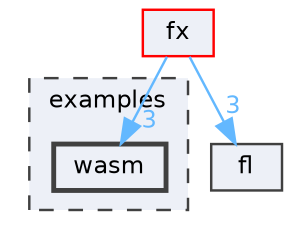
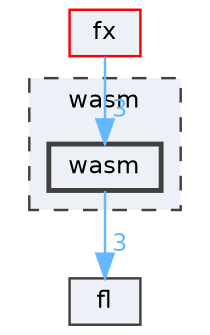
  digraph {
    compound=true
    node [color=grey25 fillcolor="#edf0f7" fontname=Helvetica fontsize=10 shape=box style=filled]
    edge [color=steelblue1 fontcolor=steelblue1 fontname=Helvetica fontsize=10 headlabel=3 labeldistance=1.5 labelfontname=Helvetica labelfontsize=10]
    n1 [height=0.2 label=wasm style="filled,bold" width=0.4]
    n2 [height=0.2 label=fl width=0.4]
    n3 [color=red height=0.2 label=fx width=0.4]
    subgraph cluster_1 {
      bgcolor="#edf0f7"
      fontname=Helvetica
      fontsize=10
-     label=examples
+     label=wasm
      pencolor=grey25
      style="filled,dashed"
      n1
    }
-   n3 -> n2
+   n1 -> n2
    n3 -> n1
  }
